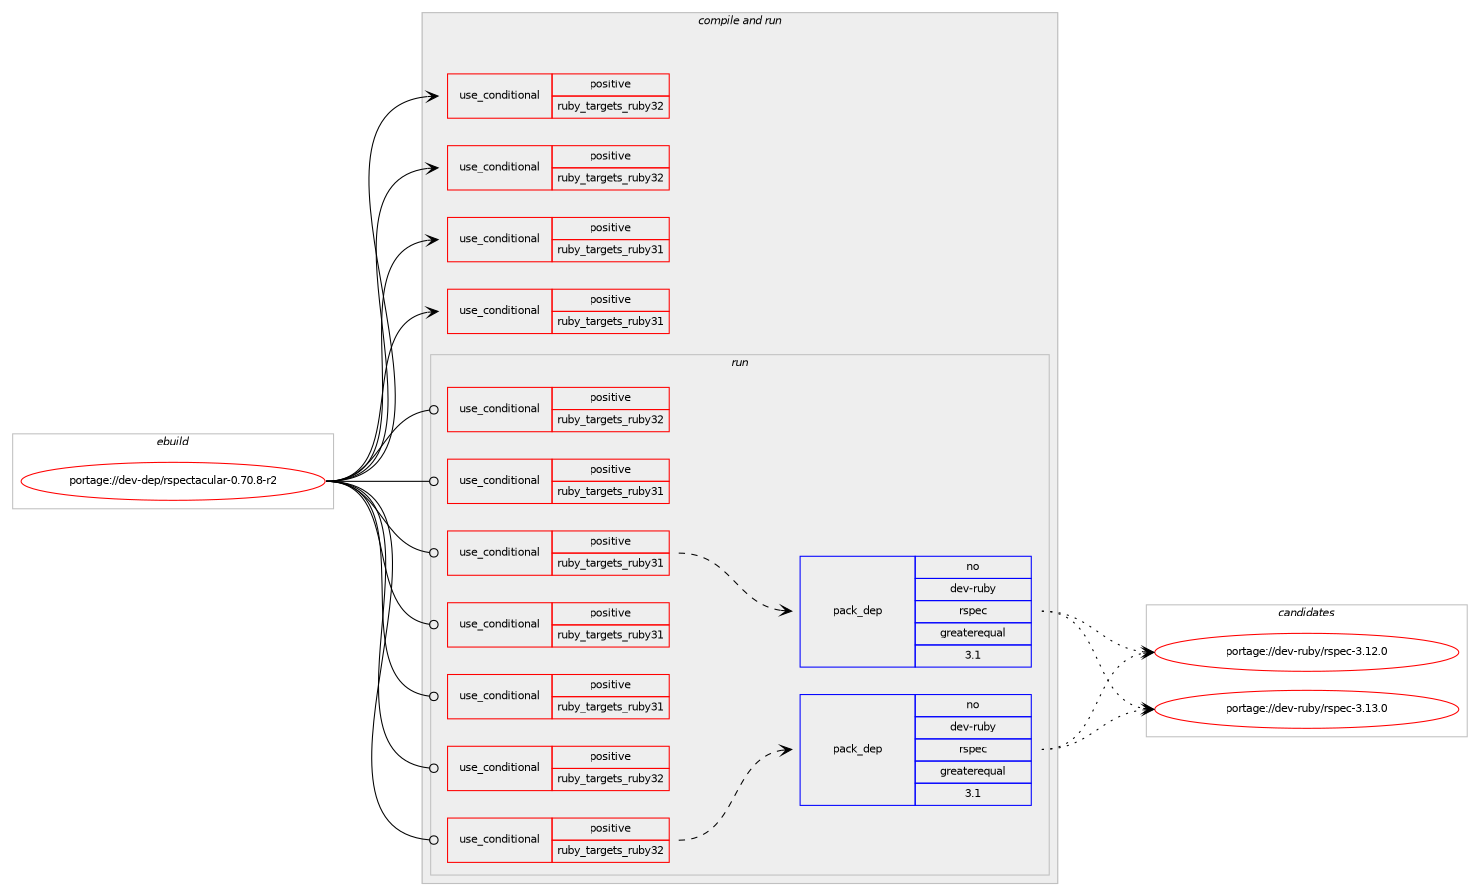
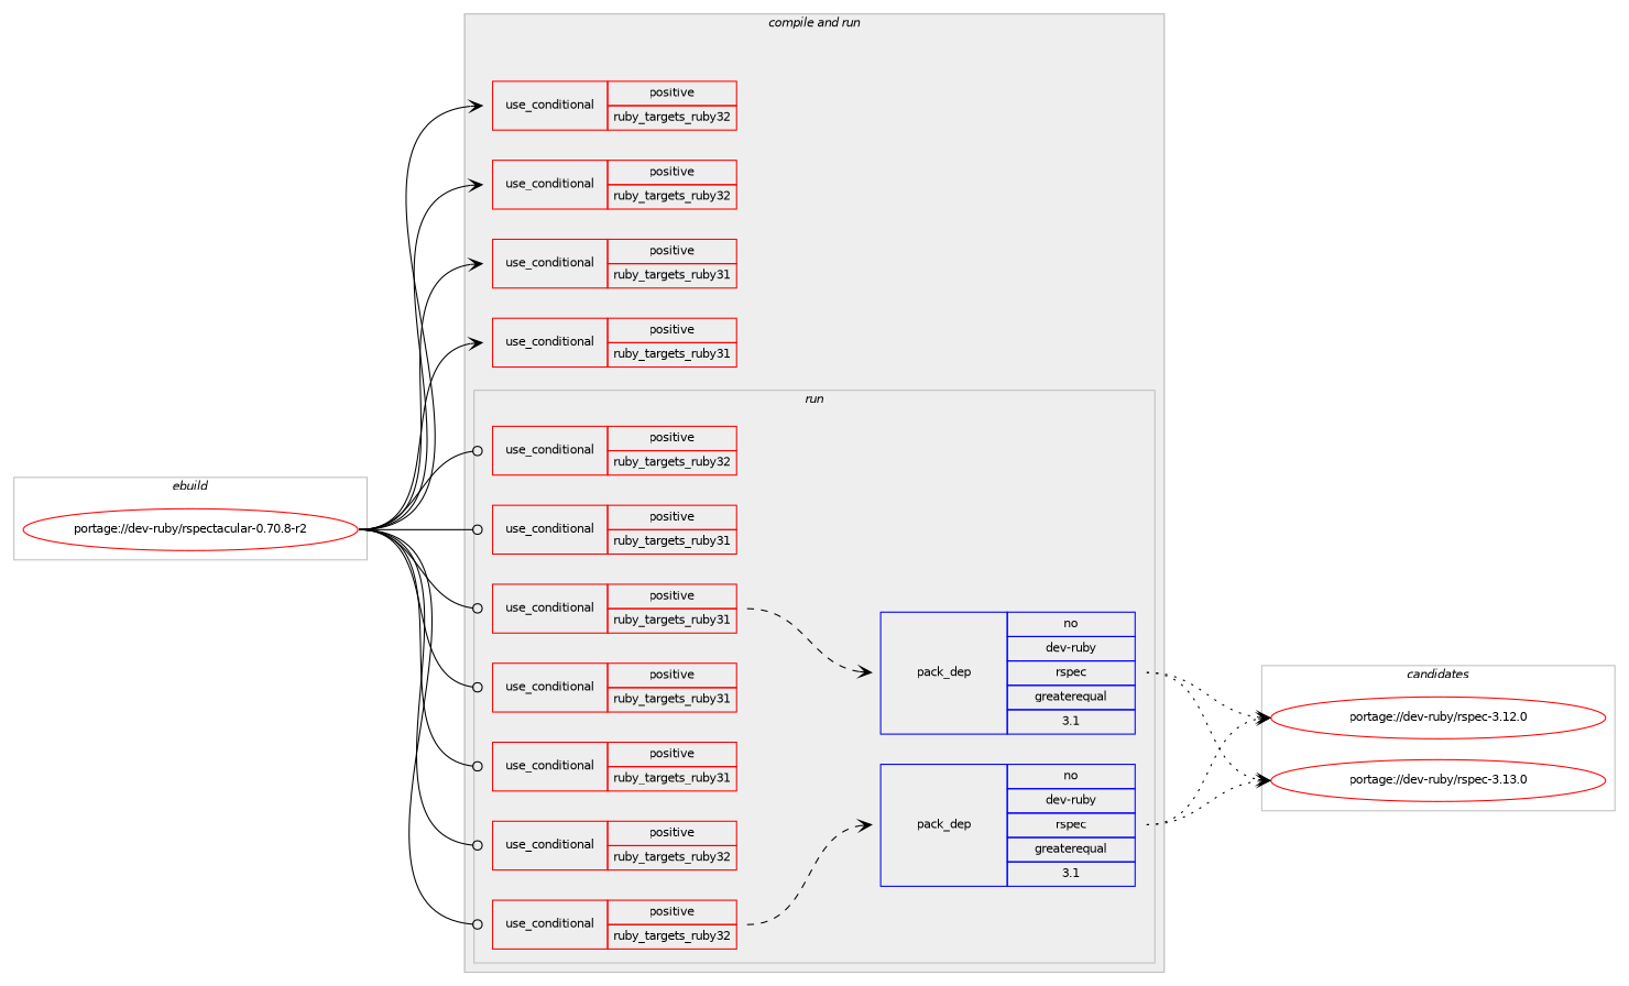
  digraph {
    compound=true
    concentrate=true
    fontname="DejaVu Sans"
    fontsize=10
    newrank=true
    rankdir=LR
    ranksep=1.5
    node [color=red fontname="DejaVu Sans" fontsize=10 shape=none]
    edge [arrowhead=vee headport=w style=solid tailport=e weight=20 fontname="DejaVu Sans"]
-   n1 [label="portage://dev-dep/rspectacular-0.70.8-r2" width=4 shape=""]
+   n1 [label="portage://dev-ruby/rspectacular-0.70.8-r2" width=4 shape=""]
    n2 [label=<<TABLE BORDER="0" CELLBORDER="1" CELLSPACING="0" CELLPADDING="4"><TR><TD ROWSPAN="3" CELLPADDING="10">use_conditional</TD></TR><TR><TD>positive</TD></TR><TR><TD>ruby_targets_ruby31</TD></TR></TABLE>>]
    n3 [label=<<TABLE BORDER="0" CELLBORDER="1" CELLSPACING="0" CELLPADDING="4"><TR><TD ROWSPAN="3" CELLPADDING="10">use_conditional</TD></TR><TR><TD>positive</TD></TR><TR><TD>ruby_targets_ruby31</TD></TR></TABLE>>]
    n4 [label=<<TABLE BORDER="0" CELLBORDER="1" CELLSPACING="0" CELLPADDING="4"><TR><TD ROWSPAN="3" CELLPADDING="10">use_conditional</TD></TR><TR><TD>positive</TD></TR><TR><TD>ruby_targets_ruby32</TD></TR></TABLE>>]
    n5 [label=<<TABLE BORDER="0" CELLBORDER="1" CELLSPACING="0" CELLPADDING="4"><TR><TD ROWSPAN="3" CELLPADDING="10">use_conditional</TD></TR><TR><TD>positive</TD></TR><TR><TD>ruby_targets_ruby32</TD></TR></TABLE>>]
    n6 [label=<<TABLE BORDER="0" CELLBORDER="1" CELLSPACING="0" CELLPADDING="4"><TR><TD ROWSPAN="3" CELLPADDING="10">use_conditional</TD></TR><TR><TD>positive</TD></TR><TR><TD>ruby_targets_ruby31</TD></TR></TABLE>>]
    n7 [color=blue label=<<TABLE BORDER="0" CELLBORDER="1" CELLSPACING="0" CELLPADDING="4" WIDTH="220"><TR><TD ROWSPAN="6" CELLPADDING="30">pack_dep</TD></TR><TR><TD WIDTH="110">no</TD></TR><TR><TD>dev-ruby</TD></TR><TR><TD>rspec</TD></TR><TR><TD>greaterequal</TD></TR><TR><TD>3.1</TD></TR></TABLE>>]
    n8 [label=<<TABLE BORDER="0" CELLBORDER="1" CELLSPACING="0" CELLPADDING="4"><TR><TD ROWSPAN="3" CELLPADDING="10">use_conditional</TD></TR><TR><TD>positive</TD></TR><TR><TD>ruby_targets_ruby31</TD></TR></TABLE>>]
    n9 [label=<<TABLE BORDER="0" CELLBORDER="1" CELLSPACING="0" CELLPADDING="4"><TR><TD ROWSPAN="3" CELLPADDING="10">use_conditional</TD></TR><TR><TD>positive</TD></TR><TR><TD>ruby_targets_ruby31</TD></TR></TABLE>>]
    n10 [label=<<TABLE BORDER="0" CELLBORDER="1" CELLSPACING="0" CELLPADDING="4"><TR><TD ROWSPAN="3" CELLPADDING="10">use_conditional</TD></TR><TR><TD>positive</TD></TR><TR><TD>ruby_targets_ruby31</TD></TR></TABLE>>]
    n11 [label=<<TABLE BORDER="0" CELLBORDER="1" CELLSPACING="0" CELLPADDING="4"><TR><TD ROWSPAN="3" CELLPADDING="10">use_conditional</TD></TR><TR><TD>positive</TD></TR><TR><TD>ruby_targets_ruby32</TD></TR></TABLE>>]
    n12 [color=blue label=<<TABLE BORDER="0" CELLBORDER="1" CELLSPACING="0" CELLPADDING="4" WIDTH="220"><TR><TD ROWSPAN="6" CELLPADDING="30">pack_dep</TD></TR><TR><TD WIDTH="110">no</TD></TR><TR><TD>dev-ruby</TD></TR><TR><TD>rspec</TD></TR><TR><TD>greaterequal</TD></TR><TR><TD>3.1</TD></TR></TABLE>>]
    n13 [label=<<TABLE BORDER="0" CELLBORDER="1" CELLSPACING="0" CELLPADDING="4"><TR><TD ROWSPAN="3" CELLPADDING="10">use_conditional</TD></TR><TR><TD>positive</TD></TR><TR><TD>ruby_targets_ruby32</TD></TR></TABLE>>]
    n14 [label=<<TABLE BORDER="0" CELLBORDER="1" CELLSPACING="0" CELLPADDING="4"><TR><TD ROWSPAN="3" CELLPADDING="10">use_conditional</TD></TR><TR><TD>positive</TD></TR><TR><TD>ruby_targets_ruby32</TD></TR></TABLE>>]
    n15 [label="portage://dev-ruby/rspec-3.12.0" width=4 shape=""]
    n16 [label="portage://dev-ruby/rspec-3.13.0" width=4 shape=""]
    subgraph cluster_1 {
      color=gray
      label=<<i>ebuild</i>>
      rank=same
      n1
    }
    subgraph cluster_2 {
      color=gray
      label=<<i>dependencies</i>>
      subgraph cluster_3 {
        color=gray
        fillcolor="#eeeeee"
        label=<<i>compile</i>>
        style=filled
        subgraph sub_4 {
          color=gray
          fillcolor="#eeeeee"
          label=<<i>compile</i>>
          style=filled
          n2
        }
        subgraph sub_5 {
          color=gray
          fillcolor="#eeeeee"
          label=<<i>compile</i>>
          style=filled
          n3
        }
        subgraph sub_6 {
          color=gray
          fillcolor="#eeeeee"
          label=<<i>compile</i>>
          style=filled
          n4
        }
        subgraph sub_7 {
          color=gray
          fillcolor="#eeeeee"
          label=<<i>compile</i>>
          style=filled
          n5
        }
      }
      subgraph cluster_8 {
        color=gray
        fillcolor="#eeeeee"
        label=<<i>compile and run</i>>
        style=filled
      }
      subgraph cluster_9 {
        color=gray
        fillcolor="#eeeeee"
        label=<<i>run</i>>
        style=filled
        subgraph sub_10 {
          color=gray
          fillcolor="#eeeeee"
          label=<<i>run</i>>
          style=filled
          n6
        }
        subgraph sub_11 {
          color=gray
          fillcolor="#eeeeee"
          label=<<i>run</i>>
          style=filled
          n8
          subgraph sub_12 {
            color=gray
            fillcolor="#eeeeee"
            label=<<i>run</i>>
            style=filled
            n7
          }
        }
        subgraph sub_13 {
          color=gray
          fillcolor="#eeeeee"
          label=<<i>run</i>>
          style=filled
          n9
        }
        subgraph sub_14 {
          color=gray
          fillcolor="#eeeeee"
          label=<<i>run</i>>
          style=filled
          n10
        }
        subgraph sub_15 {
          color=gray
          fillcolor="#eeeeee"
          label=<<i>run</i>>
          style=filled
          n11
        }
        subgraph sub_16 {
          color=gray
          fillcolor="#eeeeee"
          label=<<i>run</i>>
          style=filled
          n13
          subgraph sub_17 {
            color=gray
            fillcolor="#eeeeee"
            label=<<i>run</i>>
            style=filled
            n12
          }
        }
        subgraph sub_18 {
          color=gray
          fillcolor="#eeeeee"
          label=<<i>run</i>>
          style=filled
          n14
        }
      }
    }
    subgraph cluster_19 {
      color=gray
      label=<<i>candidates</i>>
      rank=same
      subgraph sub_20 {
        color=black
        label=<<i>candidates</i>>
        nodesep=1
        rank=same
        n15
        n16
      }
      subgraph sub_21 {
        color=black
        label=<<i>candidates</i>>
        nodesep=1
        rank=same
        n15
        n16
      }
    }
    n1 -> n2
    n1 -> n3
    n1 -> n4
    n1 -> n5
    n1 -> n6 [arrowhead=odot]
    n1 -> n8 [arrowhead=odot]
    n1 -> n9 [arrowhead=odot]
    n1 -> n10 [arrowhead=odot]
    n1 -> n11 [arrowhead=odot]
    n1 -> n13 [arrowhead=odot]
    n1 -> n14 [arrowhead=odot]
    n7 -> n15 [style=dotted weight=100]
    n7 -> n16 [style=dotted weight=100]
    n8 -> n7 [style=dashed]
    n12 -> n15 [style=dotted weight=100]
    n12 -> n16 [style=dotted weight=100]
    n13 -> n12 [style=dashed]
  }
